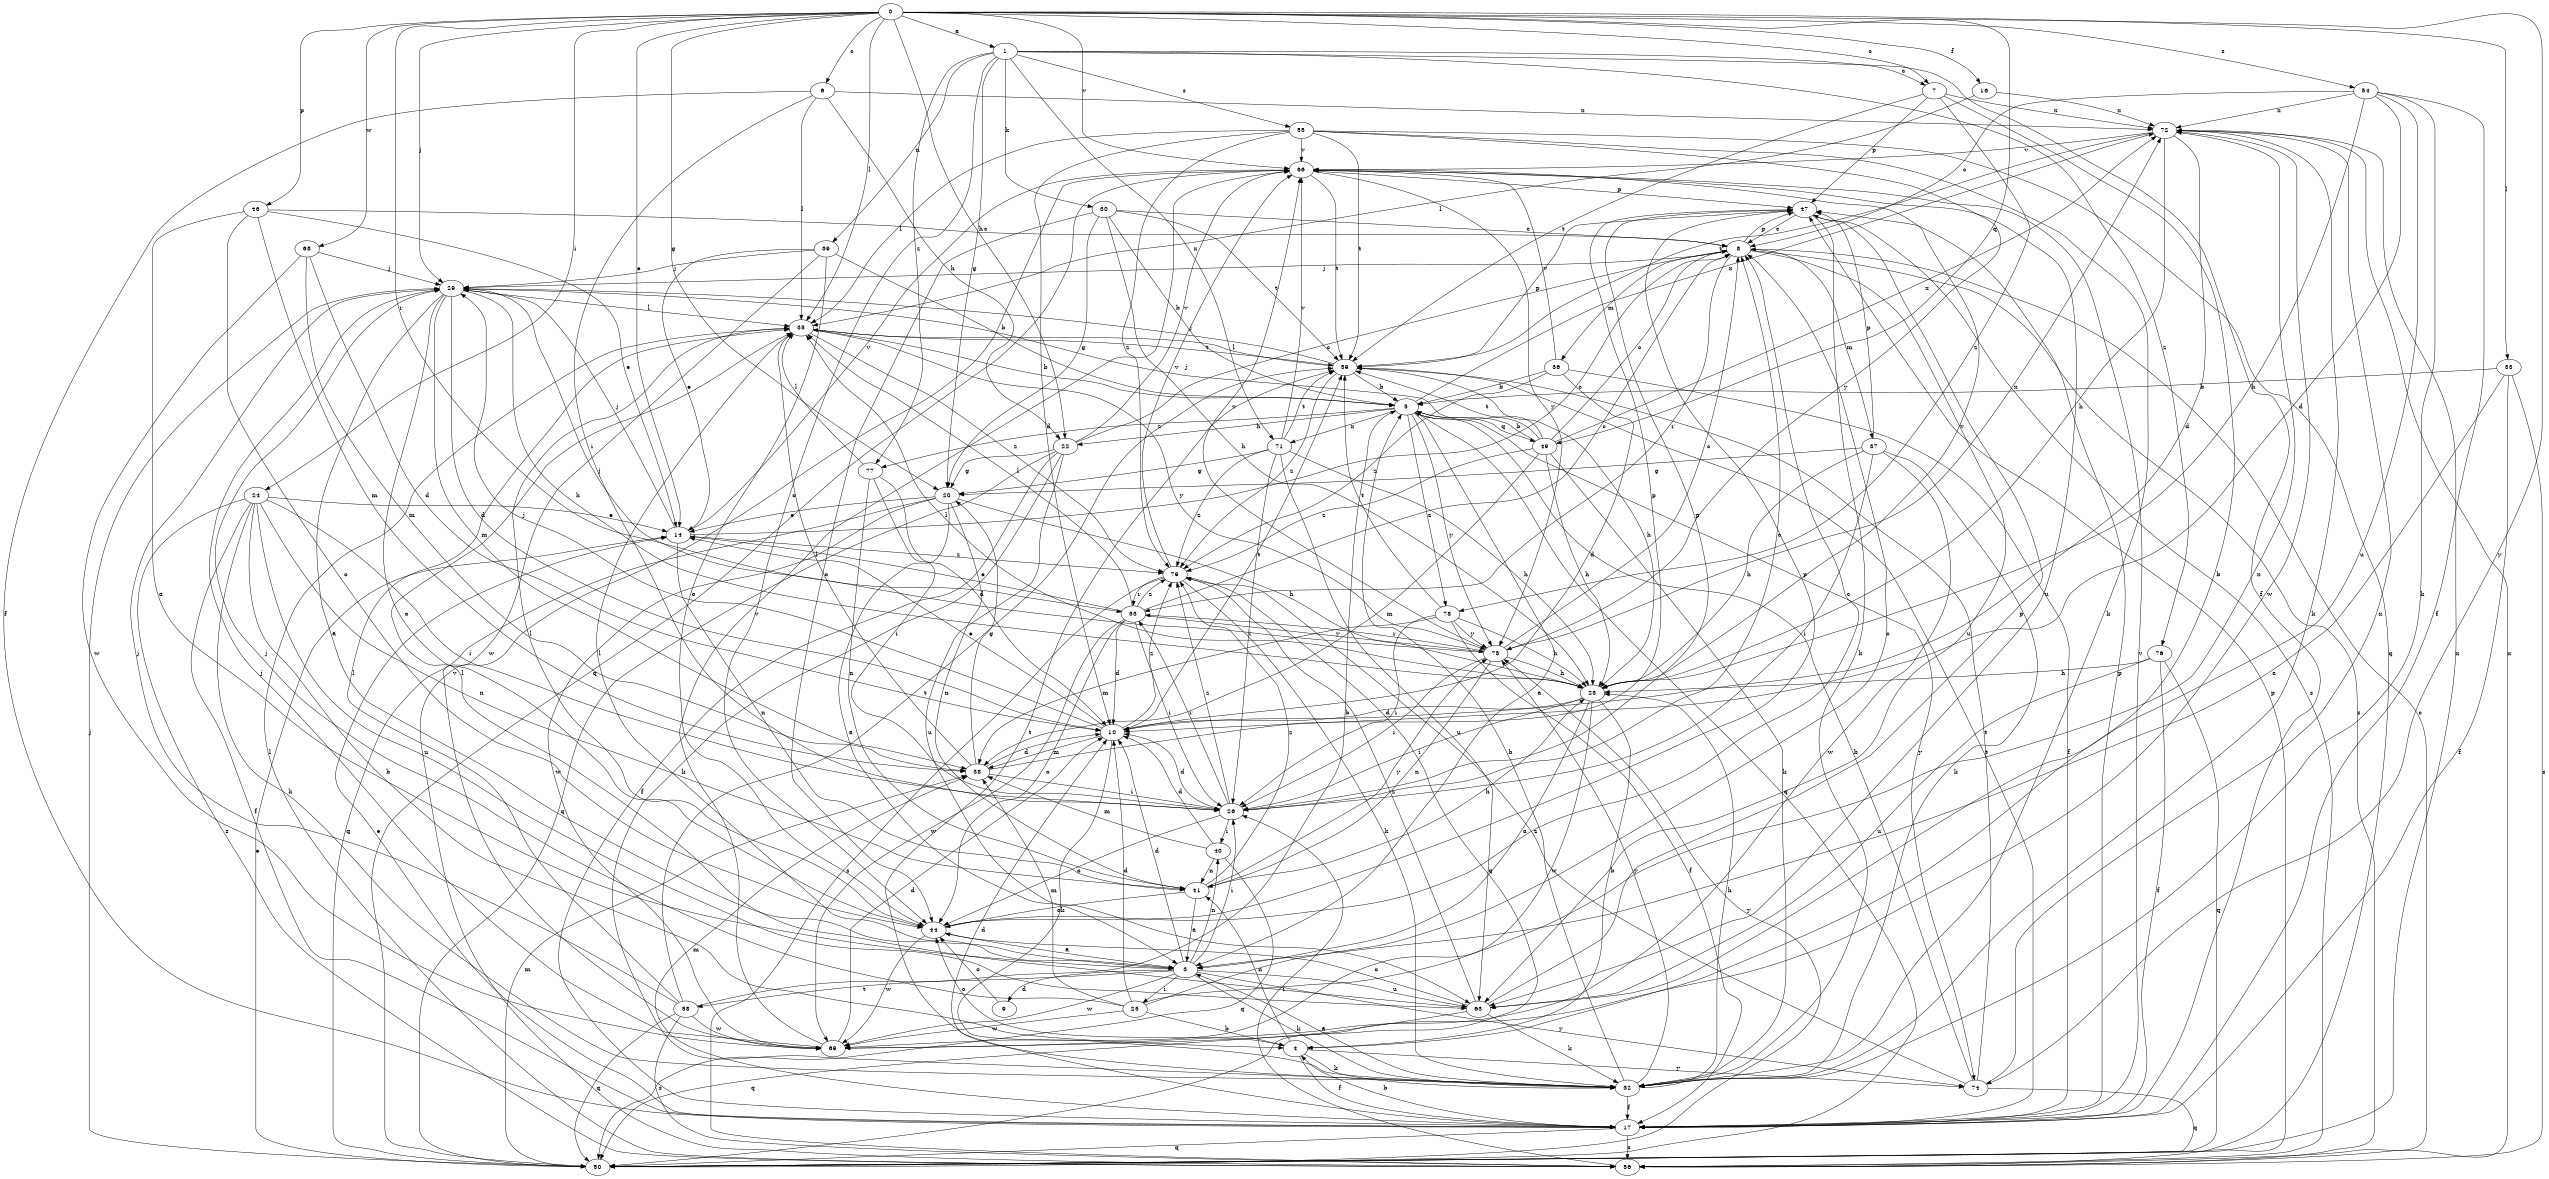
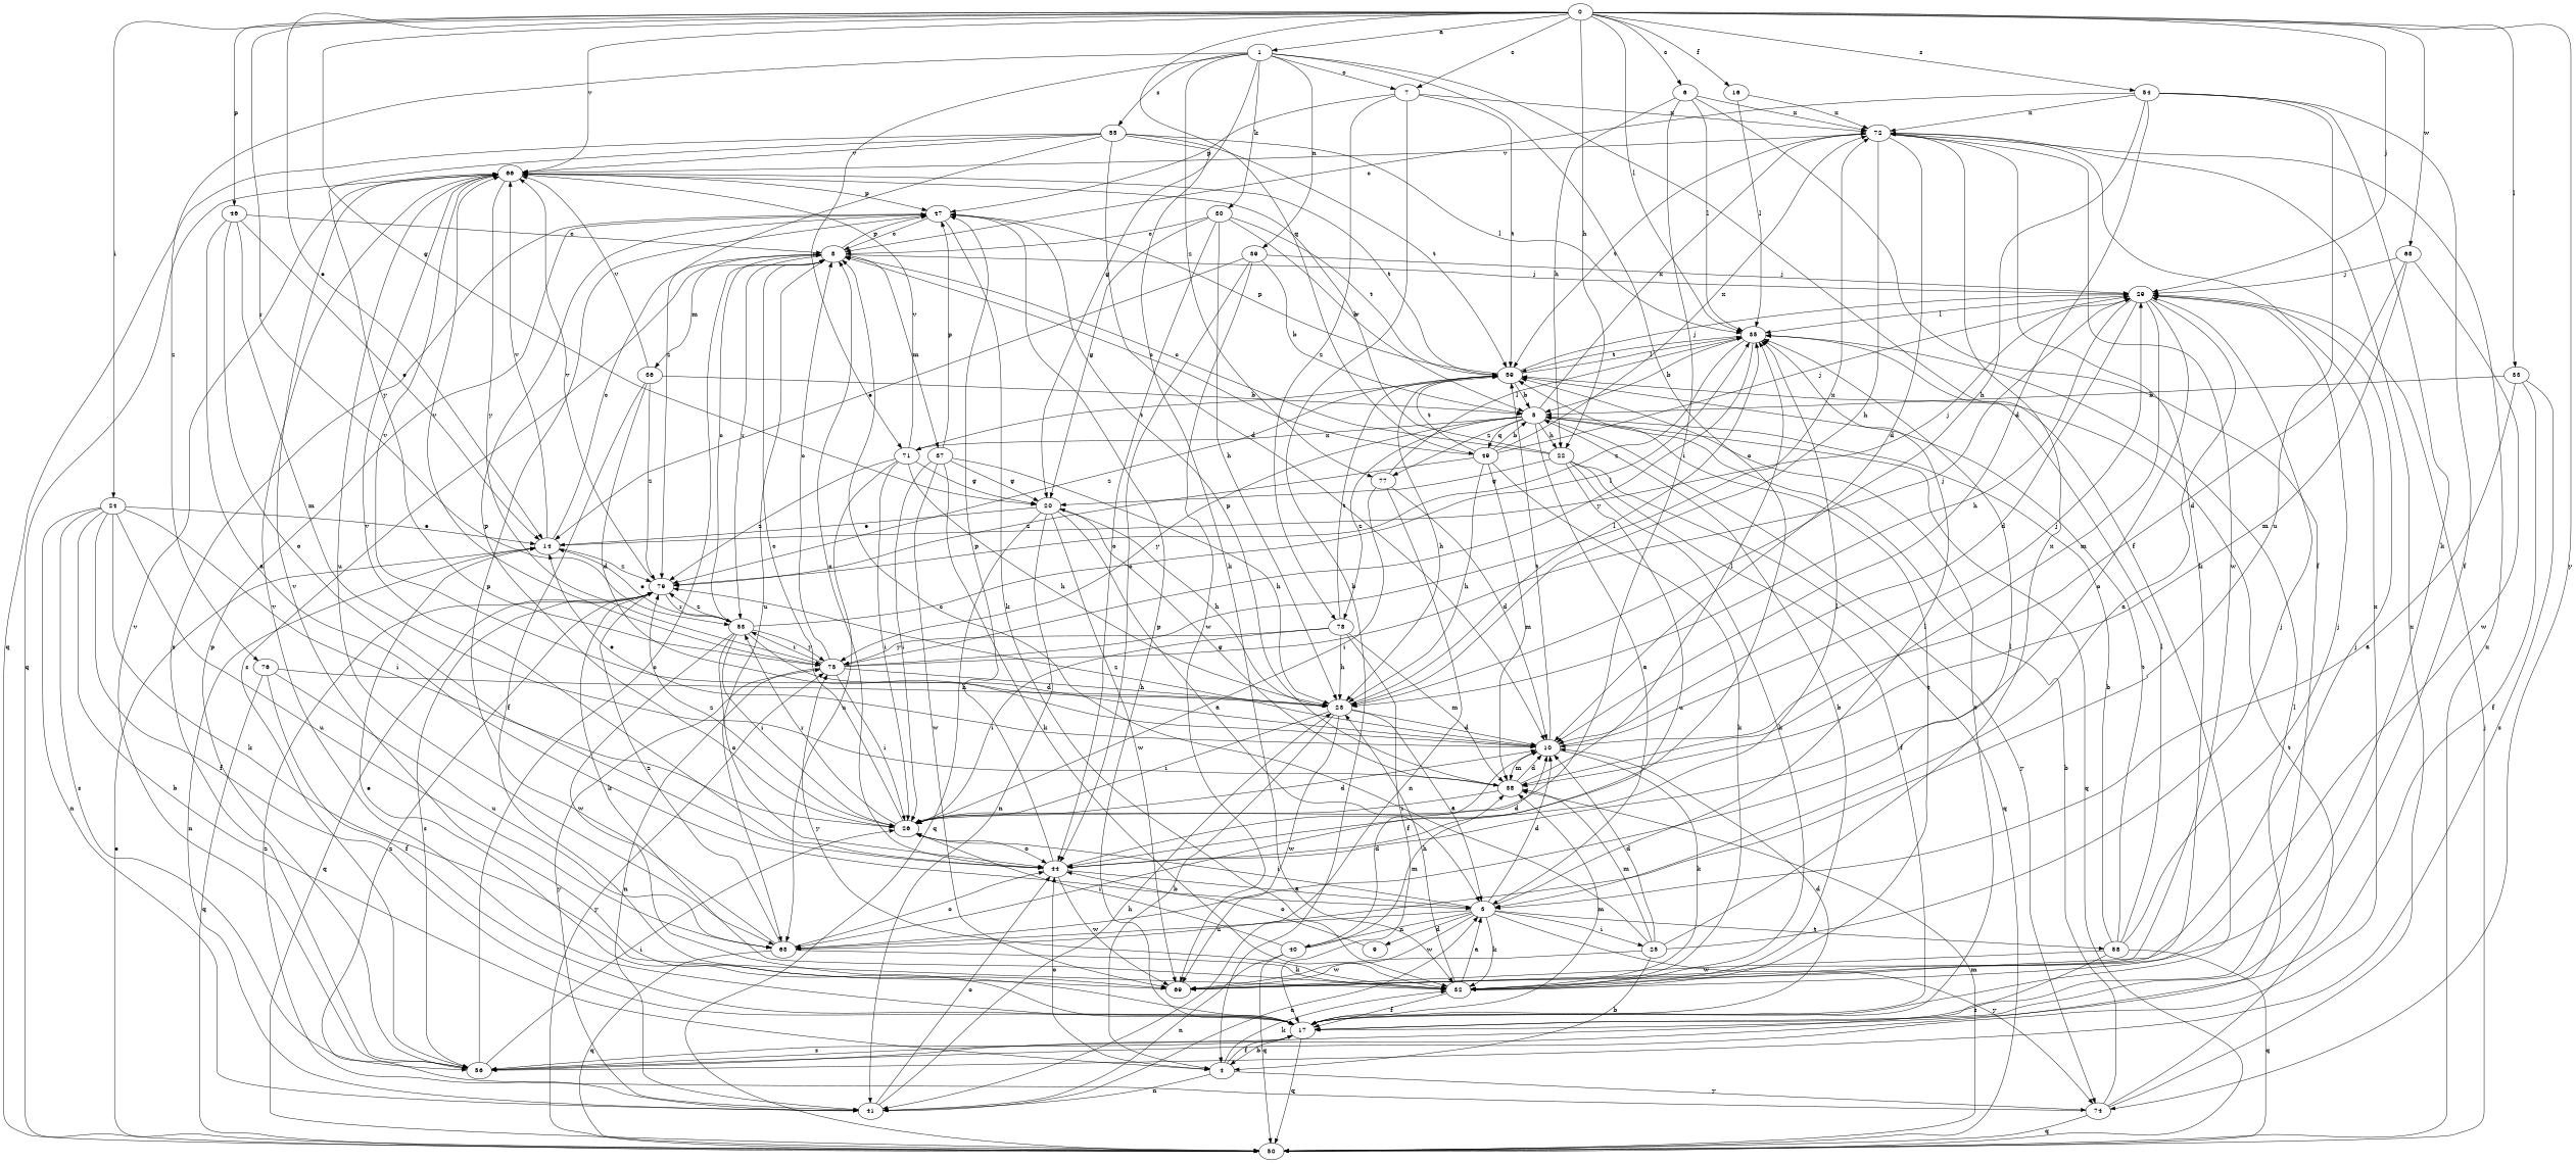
  strict digraph {
    0
    1
    6
    7
    14
    16
    20
    22
    24
    29
    33
    35
    46
    49
    53
    54
    66
    68
    74
    17
    30
    39
    44
    55
    71
    76
    77
    26
    72
    4
    78
    47
    59
    41
    8
    79
    3
    69
    50
    23
    32
    63
    56
    n44 [label=10]
    38
    5
    75
    36
    9
    25
    40
    58
    37
    0 -> 1 [label=a]
    0 -> 6 [label=c]
    0 -> 7 [label=c]
    0 -> 14 [label=e]
    0 -> 16 [label=f]
    0 -> 20 [label=g]
    0 -> 22 [label=h]
    0 -> 24 [label=i]
    0 -> 29 [label=j]
    0 -> 33 [label=l]
    0 -> 35 [label=l]
    0 -> 46 [label=p]
    0 -> 49 [label=q]
    0 -> 53 [label=r]
    0 -> 54 [label=s]
    0 -> 66 [label=v]
    0 -> 68 [label=w]
    0 -> 74 [label=y]
    1 -> 7 [label=c]
    1 -> 20 [label=g]
    1 -> 17 [label=f]
    1 -> 30 [label=k]
    1 -> 39 [label=n]
    1 -> 44 [label=o]
    1 -> 55 [label=s]
    1 -> 71 [label=x]
    1 -> 76 [label=z]
    1 -> 77 [label=z]
    6 -> 22 [label=h]
    6 -> 35 [label=l]
    6 -> 17 [label=f]
    6 -> 26 [label=i]
    6 -> 72 [label=x]
    7 -> 72 [label=x]
    7 -> 4 [label=b]
    7 -> 78 [label=z]
    7 -> 47 [label=p]
    7 -> 59 [label=t]
    14 -> 29 [label=j]
    14 -> 66 [label=v]
    14 -> 41 [label=n]
    14 -> 8 [label=c]
    14 -> 79 [label=z]
    16 -> 35 [label=l]
    16 -> 72 [label=x]
    20 -> 14 [label=e]
    20 -> 41 [label=n]
    20 -> 3 [label=a]
    20 -> 69 [label=w]
    20 -> 50 [label=q]
    20 -> 23 [label=h]
    22 -> 20 [label=g]
    22 -> 66 [label=v]
    22 -> 17 [label=f]
    22 -> 8 [label=c]
    22 -> 50 [label=q]
    22 -> 32 [label=k]
    22 -> 63 [label=u]
    24 -> 14 [label=e]
    24 -> 17 [label=f]
    24 -> 26 [label=i]
    24 -> 4 [label=b]
    24 -> 41 [label=n]
    24 -> 32 [label=k]
    24 -> 63 [label=u]
    24 -> 56 [label=s]
    29 -> 35 [label=l]
    29 -> 44 [label=o]
    29 -> 3 [label=a]
    29 -> 23 [label=h]
    29 -> n44 [label=d]
    29 -> 38 [label=m]
    33 -> 17 [label=f]
    33 -> 3 [label=a]
    33 -> 56 [label=s]
    33 -> 5 [label=b]
    35 -> 59 [label=t]
    35 -> 79 [label=z]
    35 -> 5 [label=b]
    35 -> 75 [label=y]
    46 -> 14 [label=e]
    46 -> 44 [label=o]
    46 -> 8 [label=c]
    46 -> 3 [label=a]
    46 -> 38 [label=m]
    49 -> 29 [label=j]
    49 -> 72 [label=x]
    49 -> 59 [label=t]
    49 -> 8 [label=c]
    49 -> 79 [label=z]
    49 -> 23 [label=h]
    49 -> 32 [label=k]
    49 -> 38 [label=m]
    49 -> 5 [label=b]
    53 -> 14 [label=e]
    53 -> 35 [label=l]
    53 -> 44 [label=o]
    53 -> 26 [label=i]
    53 -> 8 [label=c]
    53 -> 79 [label=z]
    53 -> 69 [label=w]
    53 -> n44 [label=d]
    53 -> 75 [label=y]
    54 -> 17 [label=f]
    54 -> 72 [label=x]
    54 -> 8 [label=c]
    54 -> 23 [label=h]
    54 -> 32 [label=k]
    54 -> 63 [label=u]
    54 -> n44 [label=d]
    66 -> 47 [label=p]
    66 -> 59 [label=t]
    66 -> 50 [label=q]
    66 -> 63 [label=u]
    66 -> 75 [label=y]
    68 -> 29 [label=j]
    68 -> 69 [label=w]
    68 -> n44 [label=d]
    68 -> 38 [label=m]
    74 -> 72 [label=x]
    74 -> 59 [label=t]
    74 -> 79 [label=z]
    74 -> 50 [label=q]
    74 -> 5 [label=b]
    17 -> 14 [label=e]
    17 -> 66 [label=v]
    17 -> 4 [label=b]
    17 -> 47 [label=p]
    17 -> 59 [label=t]
    17 -> 50 [label=q]
    17 -> 56 [label=s]
    17 -> n44 [label=d]
    17 -> 38 [label=m]
    30 -> 20 [label=g]
    30 -> 44 [label=o]
    30 -> 59 [label=t]
    30 -> 8 [label=c]
    30 -> 23 [label=h]
    30 -> 5 [label=b]
    39 -> 14 [label=e]
    39 -> 29 [label=j]
    39 -> 44 [label=o]
    39 -> 69 [label=w]
    39 -> 5 [label=b]
    44 -> 35 [label=l]
+   44 -> 66 [label=v]
    44 -> 47 [label=p]
    44 -> 8 [label=c]
    44 -> 3 [label=a]
    44 -> 69 [label=w]
-   69 -> n44 [label=d]
+   44 -> n44 [label=d]
    55 -> 35 [label=l]
    55 -> 66 [label=v]
    55 -> 59 [label=t]
    55 -> 79 [label=z]
    55 -> 50 [label=q]
    55 -> 32 [label=k]
    55 -> n44 [label=d]
    55 -> 75 [label=y]
    71 -> 20 [label=g]
    71 -> 66 [label=v]
    71 -> 26 [label=i]
    71 -> 59 [label=t]
    71 -> 79 [label=z]
    71 -> 23 [label=h]
    71 -> 63 [label=u]
    76 -> 17 [label=f]
    76 -> 50 [label=q]
    76 -> 23 [label=h]
    76 -> 63 [label=u]
    77 -> 35 [label=l]
    77 -> 26 [label=i]
    77 -> 41 [label=n]
    77 -> n44 [label=d]
    26 -> 53 [label=r]
    26 -> 44 [label=o]
    26 -> 47 [label=p]
    26 -> 8 [label=c]
    26 -> 79 [label=z]
    26 -> n44 [label=d]
    72 -> 66 [label=v]
    72 -> 59 [label=t]
    72 -> 69 [label=w]
    72 -> 23 [label=h]
    72 -> 32 [label=k]
    72 -> n44 [label=d]
    4 -> 74 [label=y]
    4 -> 17 [label=f]
    4 -> 44 [label=o]
    4 -> 41 [label=n]
    4 -> 32 [label=k]
    78 -> 17 [label=f]
    78 -> 26 [label=i]
    78 -> 59 [label=t]
    78 -> 23 [label=h]
    78 -> 38 [label=m]
    78 -> 75 [label=y]
    47 -> 8 [label=c]
    47 -> 32 [label=k]
    47 -> 56 [label=s]
    59 -> 29 [label=j]
    59 -> 35 [label=l]
    59 -> 47 [label=p]
    59 -> 79 [label=z]
    59 -> 23 [label=h]
    59 -> 5 [label=b]
    41 -> 44 [label=o]
    41 -> 79 [label=z]
    41 -> 3 [label=a]
    41 -> 23 [label=h]
    41 -> 75 [label=y]
    8 -> 29 [label=j]
    8 -> 53 [label=r]
    8 -> 47 [label=p]
    8 -> 63 [label=u]
    8 -> 56 [label=s]
    8 -> 36 [label=m]
    8 -> 37 [label=m]
    79 -> 53 [label=r]
    79 -> 66 [label=v]
    79 -> 50 [label=q]
    79 -> 32 [label=k]
    79 -> 56 [label=s]
    3 -> 35 [label=l]
    3 -> 74 [label=y]
    3 -> 26 [label=i]
    3 -> 69 [label=w]
    3 -> 32 [label=k]
    3 -> 63 [label=u]
    3 -> n44 [label=d]
    3 -> 9 [label=d]
    3 -> 25 [label=i]
    3 -> 40 [label=n]
    3 -> 58 [label=t]
    69 -> 29 [label=j]
    69 -> 66 [label=v]
    50 -> 14 [label=e]
    50 -> 29 [label=j]
    50 -> 72 [label=x]
    50 -> 38 [label=m]
    50 -> 75 [label=y]
    23 -> 35 [label=l]
    23 -> 66 [label=v]
    23 -> 26 [label=i]
    23 -> 4 [label=b]
    23 -> 3 [label=a]
    23 -> 69 [label=w]
    23 -> n44 [label=d]
    32 -> 17 [label=f]
    32 -> 59 [label=t]
    32 -> 3 [label=a]
    32 -> 23 [label=h]
    32 -> 5 [label=b]
    32 -> 75 [label=y]
    63 -> 35 [label=l]
    63 -> 44 [label=o]
    63 -> 47 [label=p]
    63 -> 79 [label=z]
    63 -> 50 [label=q]
    63 -> 32 [label=k]
    56 -> 35 [label=l]
    56 -> 66 [label=v]
    56 -> 26 [label=i]
    56 -> 72 [label=x]
    56 -> 47 [label=p]
    56 -> 8 [label=c]
    n44 -> 14 [label=e]
    n44 -> 29 [label=j]
    n44 -> 59 [label=t]
    n44 -> 79 [label=z]
    n44 -> 32 [label=k]
    n44 -> 38 [label=m]
    38 -> 20 [label=g]
    38 -> 35 [label=l]
    38 -> 26 [label=i]
    38 -> 47 [label=p]
    38 -> n44 [label=d]
    5 -> 22 [label=h]
    5 -> 49 [label=q]
    5 -> 74 [label=y]
    5 -> 71 [label=x]
    5 -> 77 [label=z]
    5 -> 72 [label=x]
    5 -> 78 [label=z]
    5 -> 3 [label=a]
    5 -> 50 [label=q]
    5 -> 75 [label=y]
    75 -> 29 [label=j]
    75 -> 53 [label=r]
    75 -> 66 [label=v]
    75 -> 26 [label=i]
    75 -> 72 [label=x]
    75 -> 41 [label=n]
    75 -> 8 [label=c]
    75 -> 23 [label=h]
    36 -> 66 [label=v]
    36 -> 17 [label=f]
    36 -> 79 [label=z]
    36 -> n44 [label=d]
    36 -> 5 [label=b]
    9 -> 44 [label=o]
    25 -> 29 [label=j]
    25 -> 72 [label=x]
    25 -> 4 [label=b]
    25 -> 8 [label=c]
    25 -> 69 [label=w]
    25 -> n44 [label=d]
    25 -> 38 [label=m]
-   26 -> 40 [label=i]
+   40 -> 26 [label=i]
    40 -> 41 [label=n]
    40 -> 50 [label=q]
    40 -> n44 [label=d]
    40 -> 38 [label=m]
    58 -> 29 [label=j]
    58 -> 35 [label=l]
    58 -> 59 [label=t]
    58 -> 69 [label=w]
    58 -> 50 [label=q]
    58 -> 56 [label=s]
    58 -> 5 [label=b]
    37 -> 20 [label=g]
    37 -> 26 [label=i]
    37 -> 47 [label=p]
    37 -> 69 [label=w]
    37 -> 23 [label=h]
    37 -> 32 [label=k]
  }
